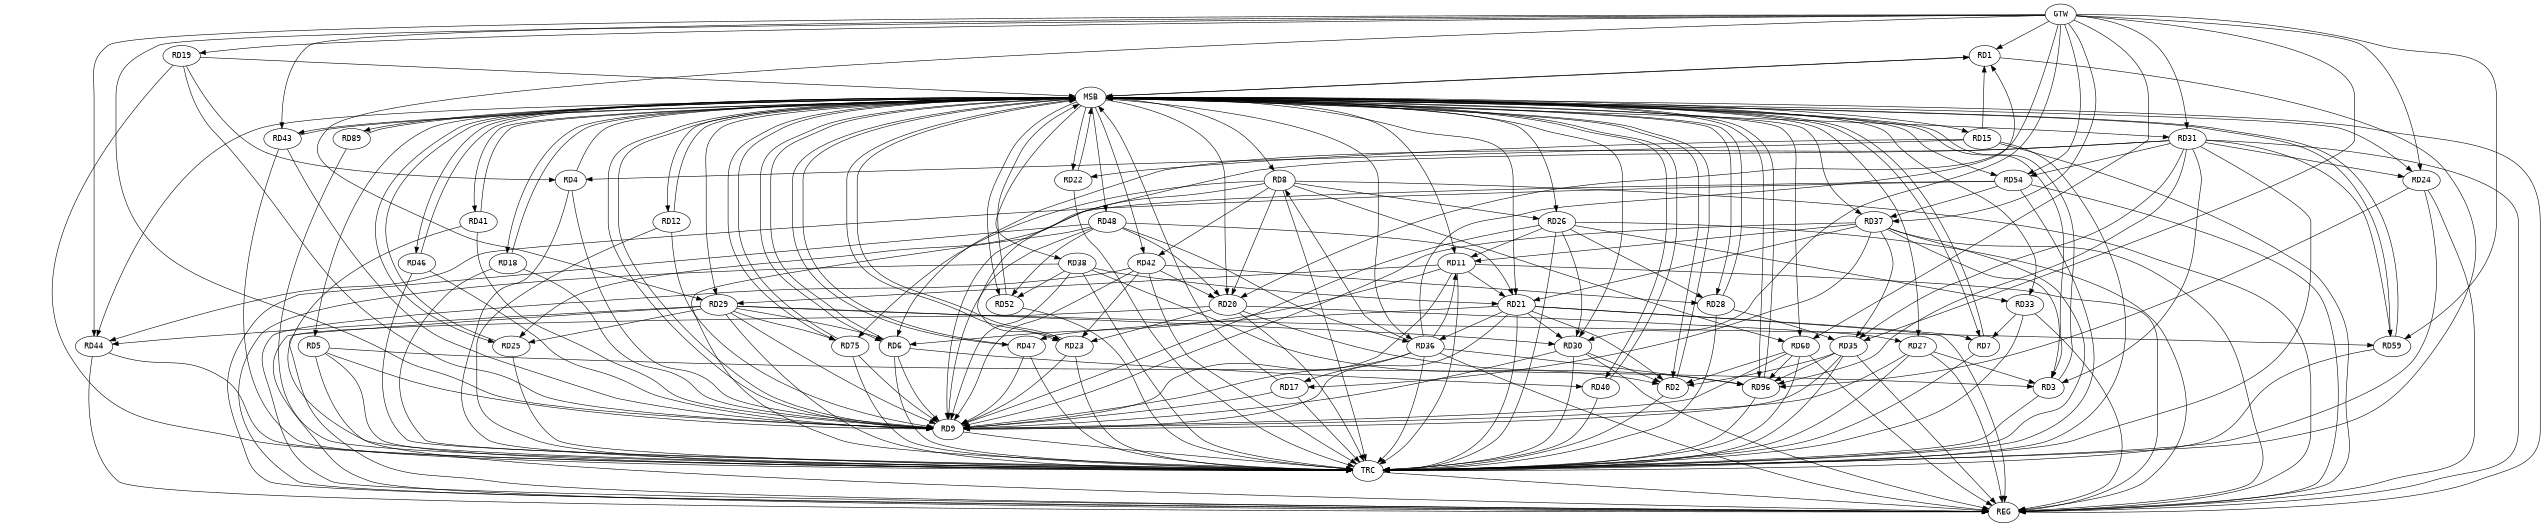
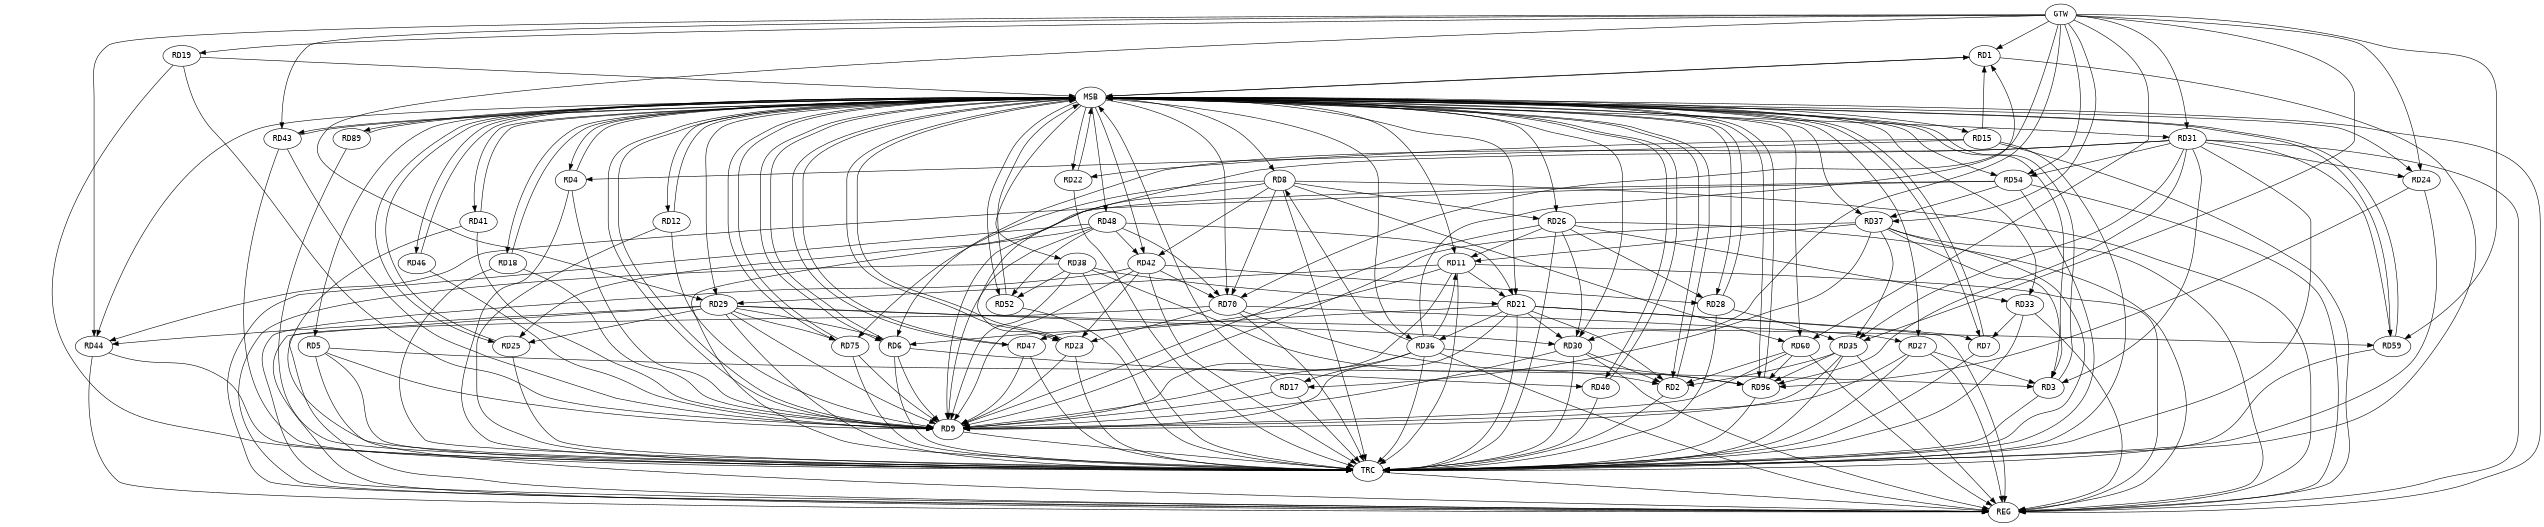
  strict digraph {
    fontname="DejaVu Sans Mono"
    node [fontname="DejaVu Sans Mono"]
    edge [fontname="DejaVu Sans Mono"]
    n1 [label=RD1]
    n2 [label=MSB]
    n3 [label=TRC]
    n4 [label=RD2]
    n5 [label=RD3]
    n6 [label=RD4]
    n7 [label=RD9]
    n8 [label=RD5]
    n9 [label=REG]
    n10 [label=RD6]
    n11 [label=RD7]
    n12 [label=RD8]
    n13 [label=RD60]
-   n14 [label=RD20]
+   n14 [label=RD70]
    n15 [label=RD26]
    n16 [label=RD42]
    n17 [label=RD75]
    n18 [label=RD96]
    n19 [label=RD11]
    n20 [label=RD21]
    n21 [label=RD29]
    n22 [label=RD12]
    n23 [label=RD54]
    n24 [label=RD25]
    n25 [label=RD37]
    n26 [label=RD44]
    n27 [label=RD15]
    n28 [label=RD22]
    n29 [label=RD18]
    n30 [label=RD23]
    n31 [label=RD27]
    n32 [label=RD30]
    n33 [label=RD36]
    n34 [label=RD40]
    n35 [label=RD47]
    n36 [label=RD24]
    n37 [label=RD28]
    n38 [label=RD33]
    n39 [label=RD59]
    n40 [label=RD31]
    n41 [label=RD52]
    n42 [label=RD38]
    n43 [label=RD41]
    n44 [label=RD43]
    n45 [label=RD46]
    n46 [label=RD48]
    n47 [label=RD89]
    n48 [label=RD17]
    n49 [label=RD35]
    n50 [label=RD19]
    n51 [label=GTW]
    n1 -> n2
    n1 -> n3
    n2 -> n1
    n2 -> n4
    n2 -> n5
-   n50 -> n6
+   n2 -> n6
    n2 -> n7
    n2 -> n8
    n2 -> n9
    n2 -> n10
    n2 -> n11
    n2 -> n12
    n2 -> n13
    n2 -> n14
    n2 -> n15
    n2 -> n16
    n2 -> n17
    n2 -> n18
    n2 -> n19
    n2 -> n20
    n2 -> n21
    n2 -> n22
    n2 -> n23
    n2 -> n24
    n2 -> n25
    n2 -> n26
    n2 -> n27
    n2 -> n28
    n2 -> n29
    n2 -> n30
    n2 -> n31
    n2 -> n32
    n2 -> n33
    n2 -> n34
    n2 -> n35
    n2 -> n36
    n2 -> n37
    n2 -> n38
    n2 -> n39
    n2 -> n40
    n2 -> n41
    n2 -> n42
    n2 -> n43
    n2 -> n44
    n2 -> n45
    n2 -> n46
    n2 -> n47
    n3 -> n9
    n4 -> n2
    n4 -> n3
    n5 -> n2
    n5 -> n3
    n6 -> n2
    n6 -> n3
    n6 -> n7
    n7 -> n2
    n7 -> n3
    n8 -> n3
    n8 -> n5
    n8 -> n7
    n8 -> n9
    n10 -> n2
    n10 -> n3
    n10 -> n7
    n10 -> n34
    n11 -> n2
    n11 -> n3
    n12 -> n3
    n12 -> n7
    n12 -> n9
    n12 -> n13
    n12 -> n14
    n12 -> n15
    n12 -> n16
    n12 -> n17
-   n13 -> n3
    n13 -> n4
    n13 -> n7
    n13 -> n9
    n13 -> n18
    n14 -> n3
    n14 -> n9
    n14 -> n18
    n14 -> n30
    n14 -> n31
    n15 -> n3
    n15 -> n7
    n15 -> n9
    n15 -> n19
    n15 -> n32
    n15 -> n37
    n15 -> n38
    n16 -> n3
    n16 -> n7
    n16 -> n9
    n16 -> n14
    n16 -> n30
    n16 -> n37
    n17 -> n2
    n17 -> n3
    n17 -> n7
    n18 -> n2
    n18 -> n3
    n19 -> n3
    n19 -> n7
    n19 -> n9
    n19 -> n10
    n19 -> n20
    n19 -> n21
    n20 -> n3
    n20 -> n4
    n20 -> n7
    n20 -> n9
    n20 -> n11
    n20 -> n32
    n20 -> n33
    n20 -> n35
    n21 -> n3
    n21 -> n7
    n21 -> n9
    n21 -> n10
    n21 -> n17
    n21 -> n24
    n21 -> n26
    n21 -> n32
    n21 -> n39
    n22 -> n2
    n22 -> n3
    n22 -> n7
    n23 -> n3
    n23 -> n9
    n23 -> n24
    n23 -> n25
    n23 -> n26
    n24 -> n2
    n24 -> n3
    n25 -> n3
    n25 -> n5
    n25 -> n7
    n25 -> n9
    n25 -> n19
-   n25 -> n20
    n25 -> n48
    n25 -> n49
    n26 -> n3
    n26 -> n9
    n27 -> n1
    n27 -> n3
    n27 -> n6
    n27 -> n9
    n27 -> n28
    n28 -> n2
    n28 -> n3
    n29 -> n2
    n29 -> n3
    n29 -> n7
    n30 -> n2
    n30 -> n3
    n30 -> n7
    n31 -> n3
    n31 -> n5
    n31 -> n7
    n31 -> n9
    n32 -> n3
    n32 -> n4
    n32 -> n7
    n32 -> n9
    n33 -> n1
    n33 -> n3
    n33 -> n7
    n33 -> n9
    n33 -> n12
    n33 -> n18
    n33 -> n19
    n33 -> n48
    n34 -> n2
    n34 -> n3
    n35 -> n2
    n35 -> n3
    n35 -> n7
    n36 -> n3
-   n36 -> n9
    n36 -> n18
    n37 -> n2
    n37 -> n3
    n37 -> n49
    n38 -> n3
    n38 -> n9
    n38 -> n11
    n39 -> n2
    n39 -> n3
    n40 -> n3
    n40 -> n5
    n40 -> n9
    n40 -> n10
    n40 -> n18
    n40 -> n23
    n40 -> n30
    n40 -> n36
    n40 -> n39
    n40 -> n49
    n41 -> n2
    n41 -> n3
    n42 -> n3
    n42 -> n4
    n42 -> n7
    n42 -> n9
    n42 -> n20
    n42 -> n41
    n43 -> n2
    n43 -> n3
    n43 -> n7
    n44 -> n2
    n44 -> n3
    n44 -> n7
    n45 -> n2
-   n45 -> n3
    n45 -> n7
    n46 -> n3
    n46 -> n7
    n46 -> n9
    n46 -> n14
    n46 -> n20
-   n46 -> n33
+   n46 -> n16
    n46 -> n41
    n47 -> n2
    n47 -> n3
    n48 -> n2
    n48 -> n3
    n48 -> n7
    n49 -> n3
    n49 -> n4
    n49 -> n7
    n49 -> n9
    n49 -> n18
    n50 -> n2
    n50 -> n3
    n50 -> n7
    n51 -> n1
-   n51 -> n7
    n51 -> n13
    n51 -> n14
    n51 -> n21
    n51 -> n23
    n51 -> n25
    n51 -> n26
    n51 -> n32
    n51 -> n36
    n51 -> n39
    n51 -> n40
    n51 -> n44
    n51 -> n49
    n51 -> n50
  }
